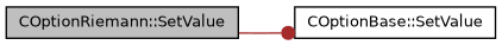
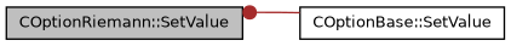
  digraph {
    rankdir=LR
    node [color=black fontname=Helvetica fontsize=10 shape=record style=filled]
    n1 [fillcolor=grey75 fontcolor=black height=0.2 label="COptionRiemann::SetValue" width=0.4]
    n2 [fillcolor=white height=0.2 label="COptionBase::SetValue" width=0.4]
-   n1 -> n2 [color=brown fontname=Helvetica fontsize=10 labelfontname=Helvetica labelfontsize=10 style=solid arrowhead=dot]
+   n2 -> n1 [color=brown fontname=Helvetica fontsize=10 labelfontname=Helvetica labelfontsize=10 style=solid arrowhead=dot]
  }
